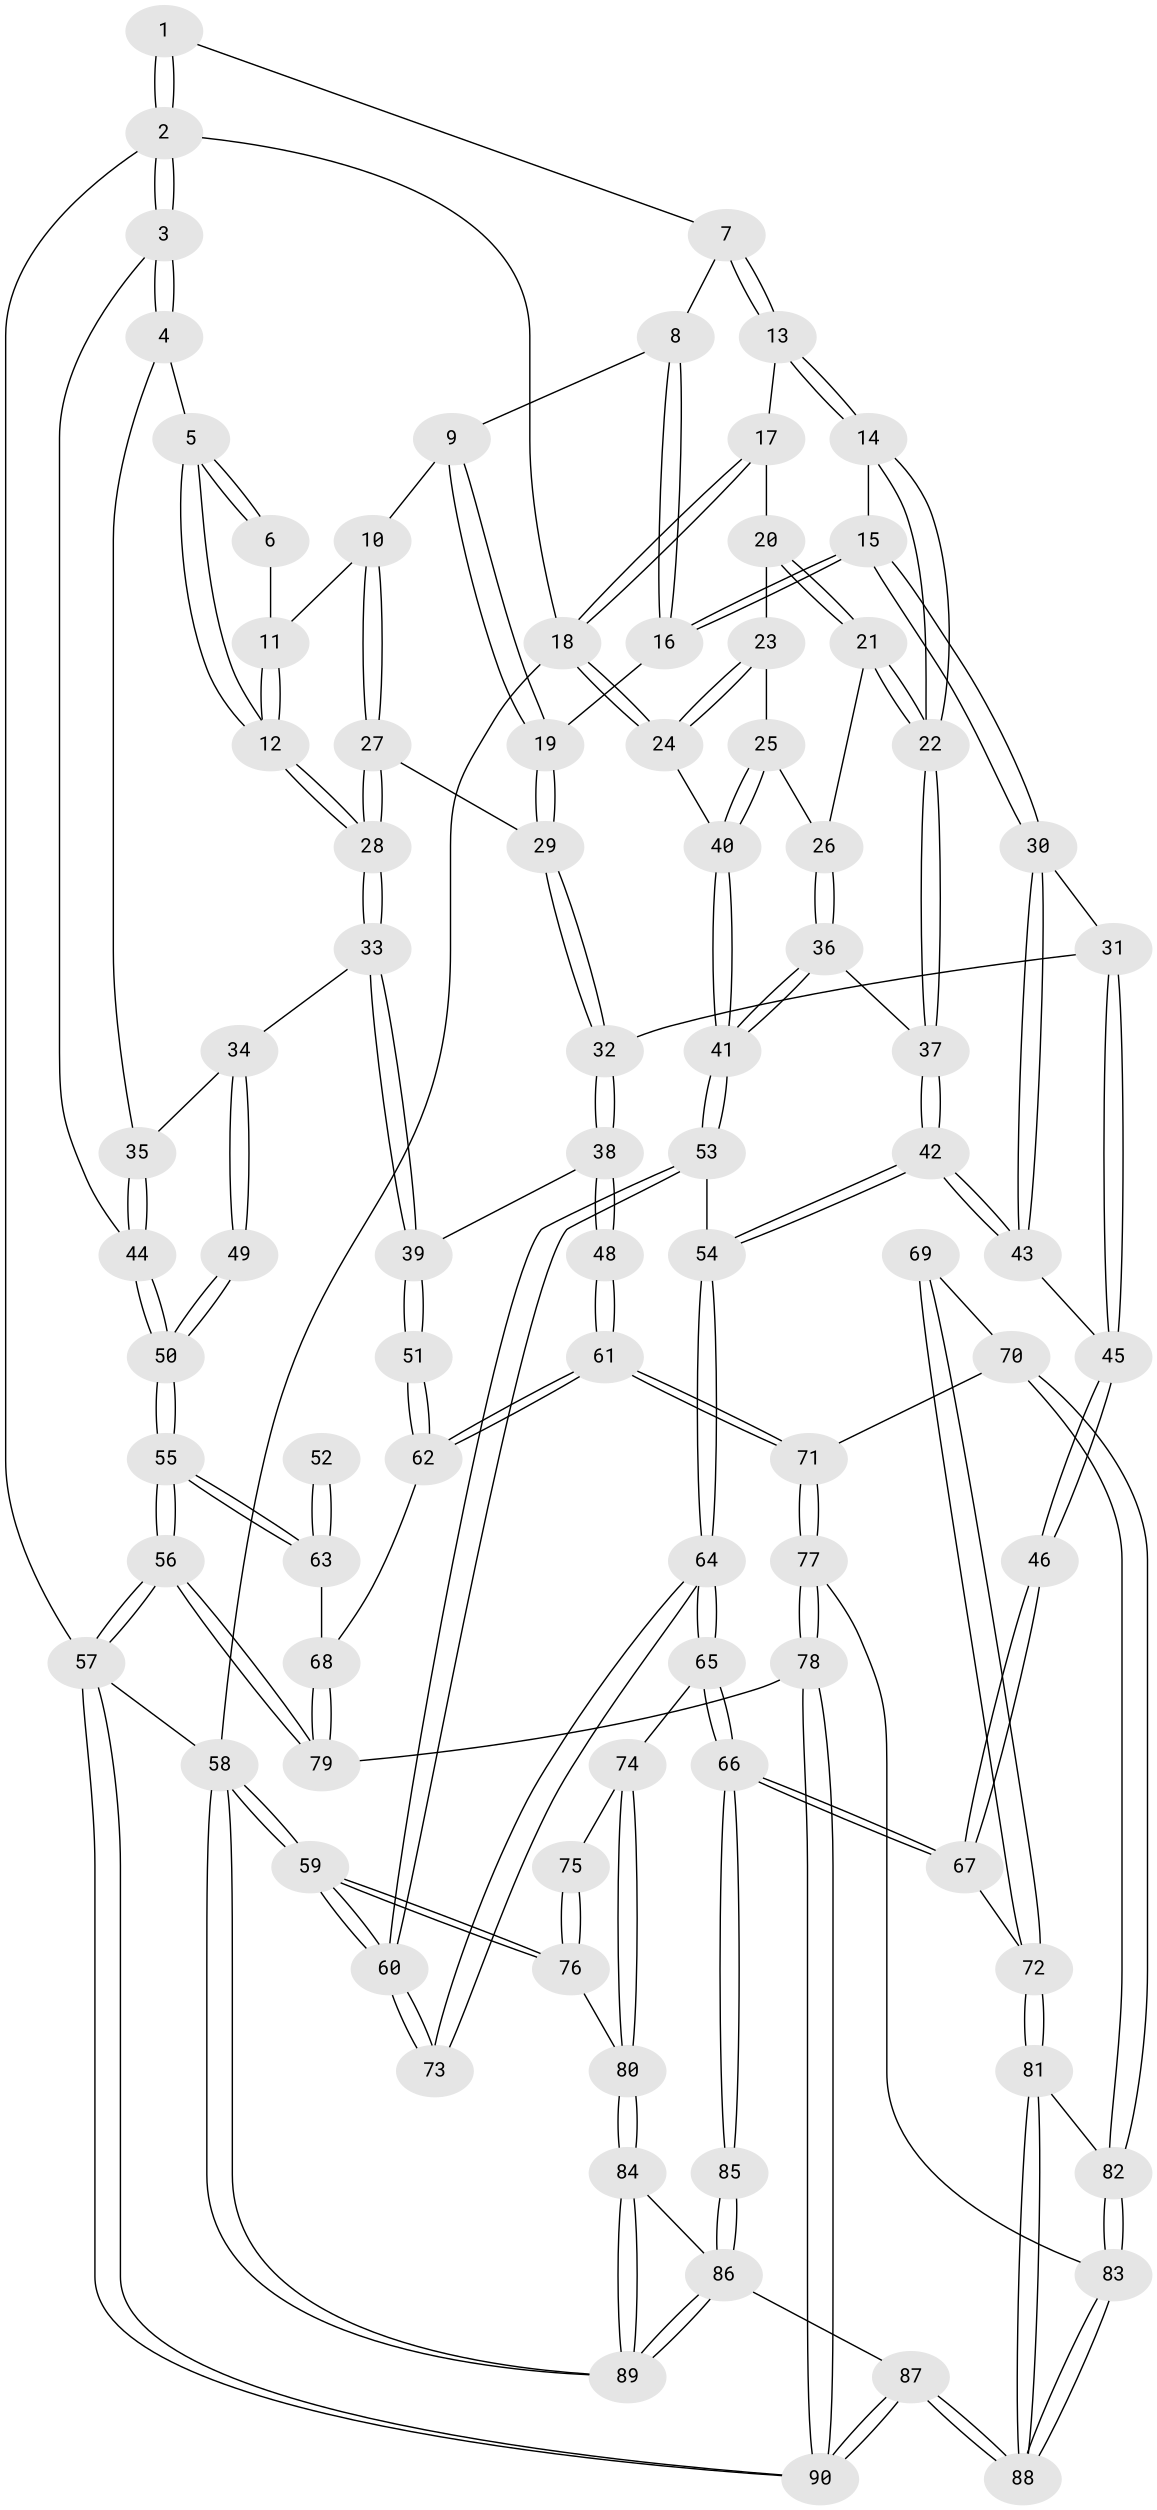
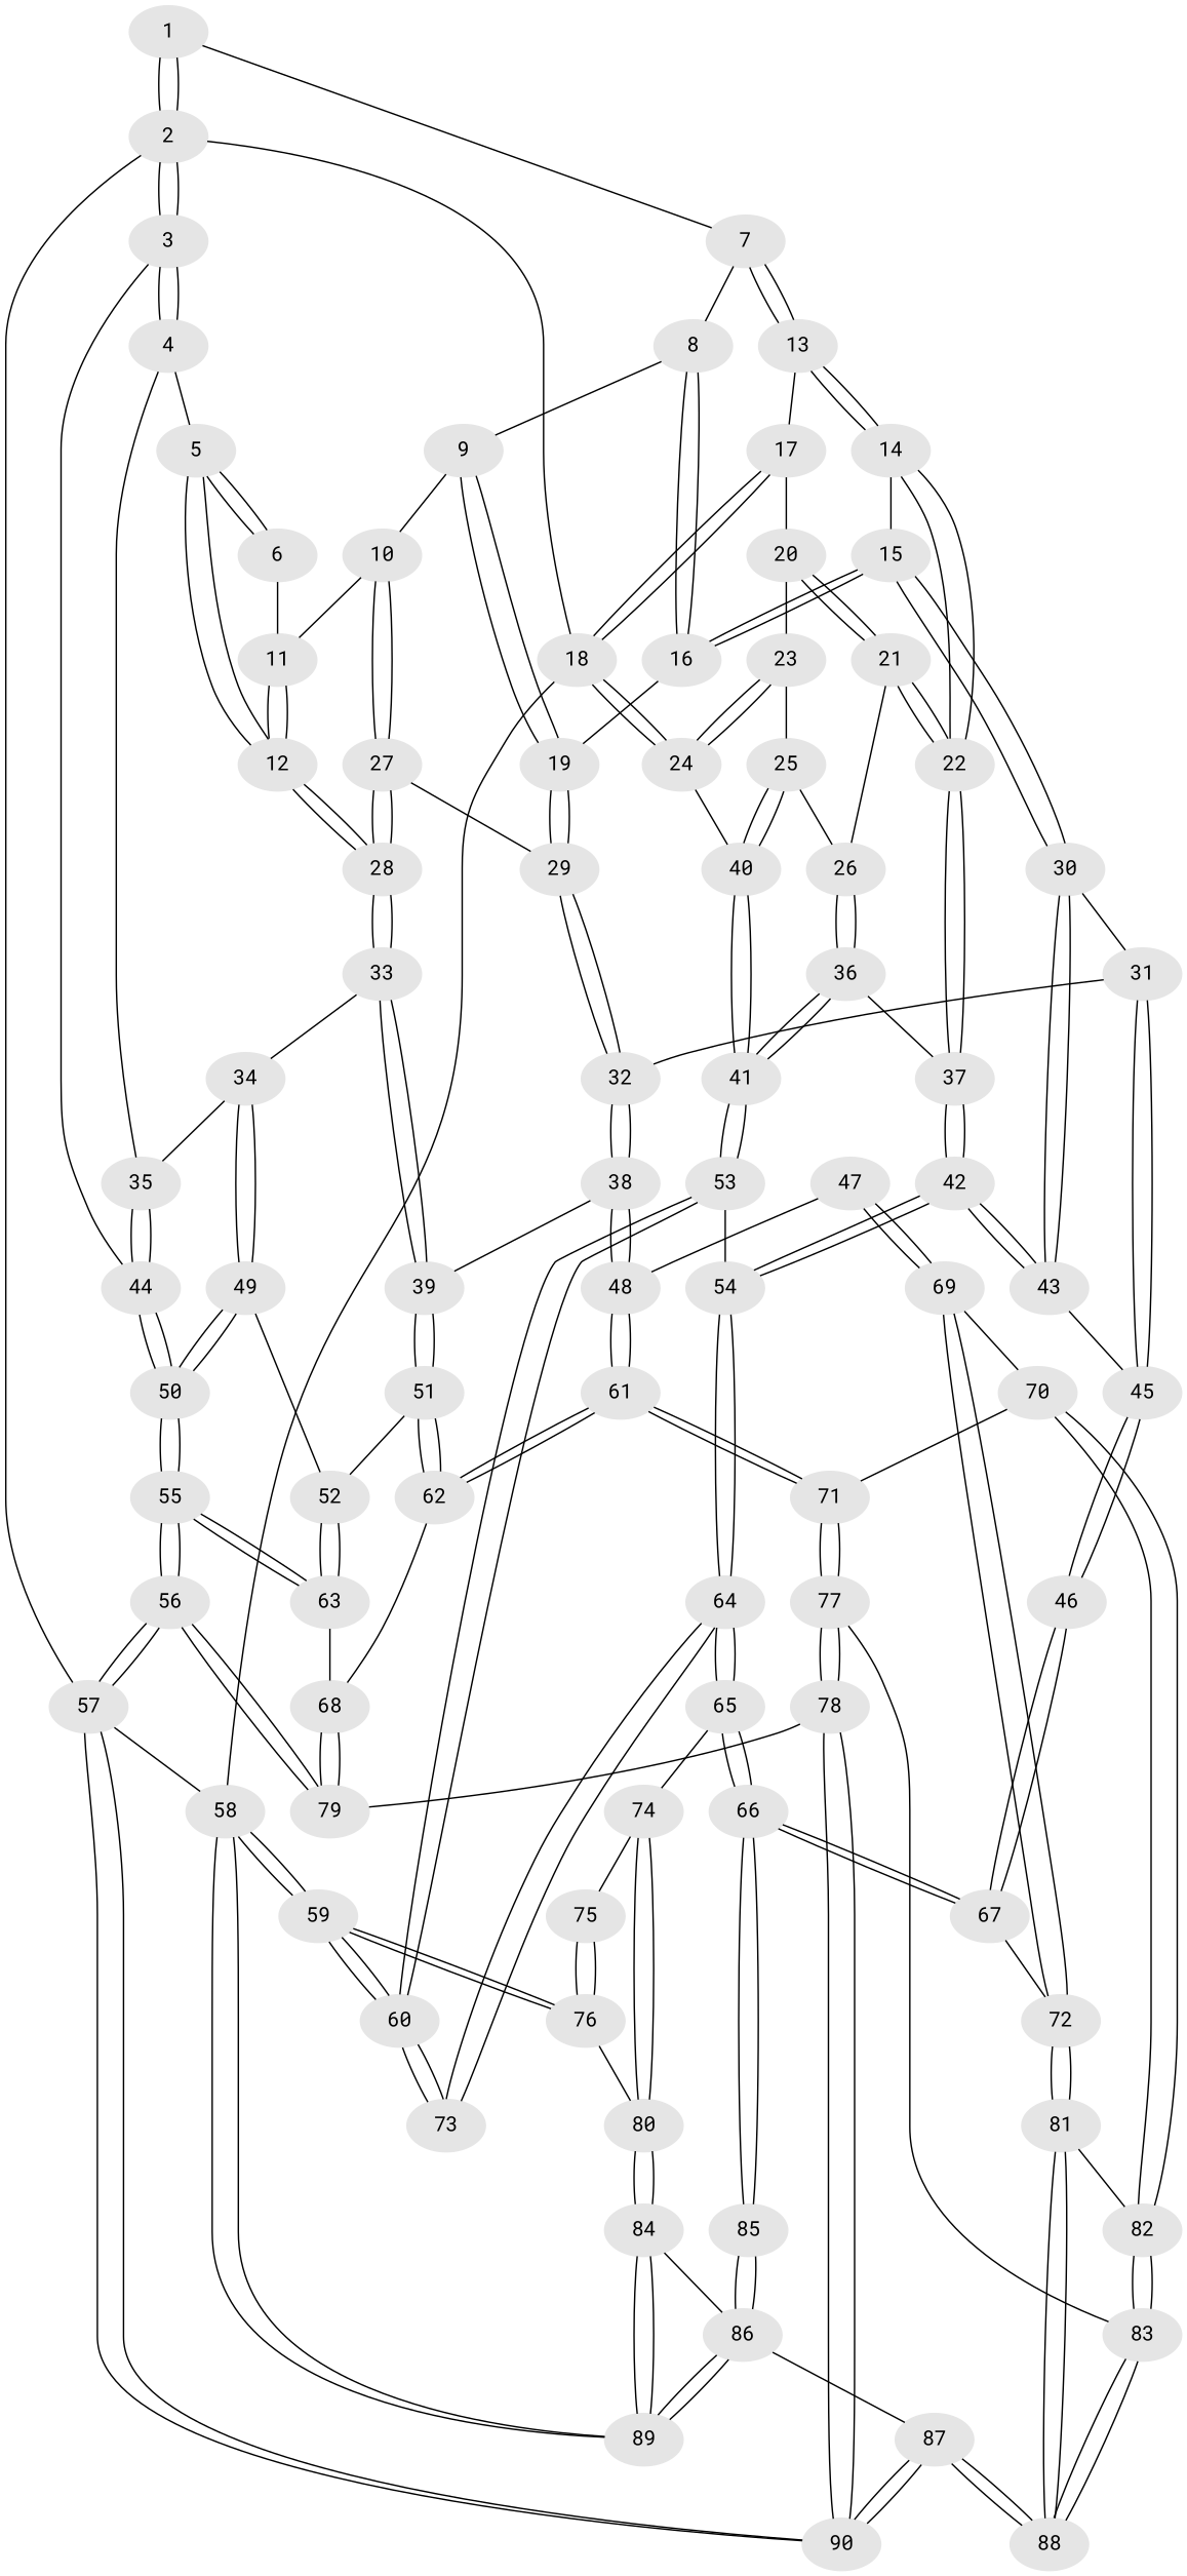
  graph {
    fontname="Roboto Mono"
    node [color=gray90 fontname="Roboto Mono" style=filled]
    edge [fontname="Roboto Mono"]
    1
    2
    7
    3
    18
    57
    8
    13
    4
    44
    24
    58
    90
    5
    35
    50
    6
    12
    11
    28
    9
    16
    14
    17
    10
    19
    27
    29
    33
    15
    22
    20
    30
    37
    31
    43
    21
    23
    40
    59
    89
    32
    26
    25
    36
    42
    41
    34
    39
    38
    45
    46
    48
    49
    51
    52
    53
    54
    61
    62
    60
    64
    55
    67
+   47
    69
    72
    70
    71
    63
    56
    68
    73
    65
    79
    76
    80
    77
    66
    74
    85
    75
    86
    81
    82
    83
    78
    88
    84
    87
    1 -- 2
    1 -- 2
    1 -- 7
    2 -- 3
    2 -- 3
    2 -- 18
    2 -- 57
    7 -- 8
    7 -- 13
    7 -- 13
    3 -- 4
    3 -- 4
    3 -- 44
    18 -- 24
    18 -- 24
    18 -- 58
    57 -- 58
    57 -- 90
    57 -- 90
    8 -- 9
    8 -- 16
    8 -- 16
    13 -- 14
    13 -- 14
    13 -- 17
    4 -- 5
    4 -- 35
    44 -- 50
    44 -- 50
    24 -- 40
    58 -- 59
    58 -- 59
    58 -- 89
    58 -- 89
    5 -- 6
    5 -- 6
    5 -- 12
    5 -- 12
    35 -- 44
    35 -- 44
    50 -- 55
    50 -- 55
    6 -- 11
    12 -- 28
    12 -- 28
    11 -- 12
    11 -- 12
    28 -- 33
    28 -- 33
    9 -- 10
    9 -- 19
    9 -- 19
    16 -- 19
    14 -- 15
    14 -- 22
    14 -- 22
    17 -- 18
    17 -- 18
    17 -- 20
    10 -- 11
    10 -- 27
    10 -- 27
    19 -- 29
    19 -- 29
    27 -- 28
    27 -- 28
    27 -- 29
    29 -- 32
    29 -- 32
    33 -- 34
    33 -- 39
    33 -- 39
    15 -- 16
    15 -- 16
    15 -- 30
    15 -- 30
    22 -- 37
    22 -- 37
    20 -- 21
    20 -- 21
    20 -- 23
    30 -- 31
    30 -- 43
    30 -- 43
    37 -- 42
    37 -- 42
    31 -- 32
    31 -- 45
    31 -- 45
    43 -- 45
    21 -- 22
    21 -- 22
    21 -- 26
    23 -- 24
    23 -- 24
    23 -- 25
    40 -- 41
    40 -- 41
    59 -- 60
    59 -- 60
    59 -- 76
    59 -- 76
    32 -- 38
    32 -- 38
    26 -- 36
    26 -- 36
    25 -- 40
    25 -- 40
    25 -- 26
    36 -- 37
    36 -- 41
    36 -- 41
    42 -- 43
    42 -- 43
    42 -- 54
    42 -- 54
    41 -- 53
    41 -- 53
    34 -- 35
    34 -- 49
    34 -- 49
    39 -- 51
    39 -- 51
    38 -- 39
    38 -- 48
    38 -- 48
    45 -- 46
    45 -- 46
    46 -- 67
    46 -- 67
    48 -- 61
    48 -- 61
    49 -- 50
    49 -- 50
+   49 -- 52
+   51 -- 52
    51 -- 62
    51 -- 62
    52 -- 63
    52 -- 63
    53 -- 54
    53 -- 60
    53 -- 60
    54 -- 64
    54 -- 64
    61 -- 62
    61 -- 62
    61 -- 71
    61 -- 71
    62 -- 68
    60 -- 73
    60 -- 73
    64 -- 73
    64 -- 73
    64 -- 65
    64 -- 65
    55 -- 63
    55 -- 63
    55 -- 56
    55 -- 56
    67 -- 72
+   47 -- 48
+   47 -- 69
+   47 -- 69
    69 -- 72
    69 -- 72
    69 -- 70
    72 -- 81
    72 -- 81
    70 -- 71
    70 -- 82
    70 -- 82
    71 -- 77
    71 -- 77
    63 -- 68
    56 -- 57
    56 -- 57
    56 -- 79
    56 -- 79
    68 -- 79
    68 -- 79
    65 -- 66
    65 -- 66
    65 -- 74
    76 -- 80
    80 -- 84
    80 -- 84
    77 -- 83
    77 -- 78
    77 -- 78
    66 -- 67
    66 -- 67
    66 -- 85
    66 -- 85
    74 -- 80
    74 -- 80
    74 -- 75
    85 -- 86
    85 -- 86
    75 -- 76
    75 -- 76
    86 -- 89
    86 -- 89
    86 -- 87
    81 -- 82
    81 -- 88
    81 -- 88
    82 -- 83
    82 -- 83
    83 -- 88
    83 -- 88
    78 -- 90
    78 -- 90
    78 -- 79
    84 -- 89
    84 -- 89
    84 -- 86
    87 -- 90
    87 -- 90
    87 -- 88
    87 -- 88
  }
